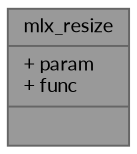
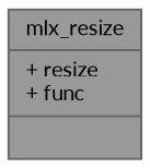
  digraph {
    fontname=Lato
-   n1 [color=gray40 fillcolor=grey60 fontcolor=black fontname=Lato fontsize=10 height=0.2 label="{mlx_resize\n|+ param\l+ func\l|}" shape=record style=filled width=0.4]
+   n1 [color=gray40 fillcolor=grey60 fontcolor=black fontname=Lato fontsize=10 height=0.2 label="{mlx_resize\n|+ resize\l+ func\l|}" shape=record style=filled width=0.4]
  }
